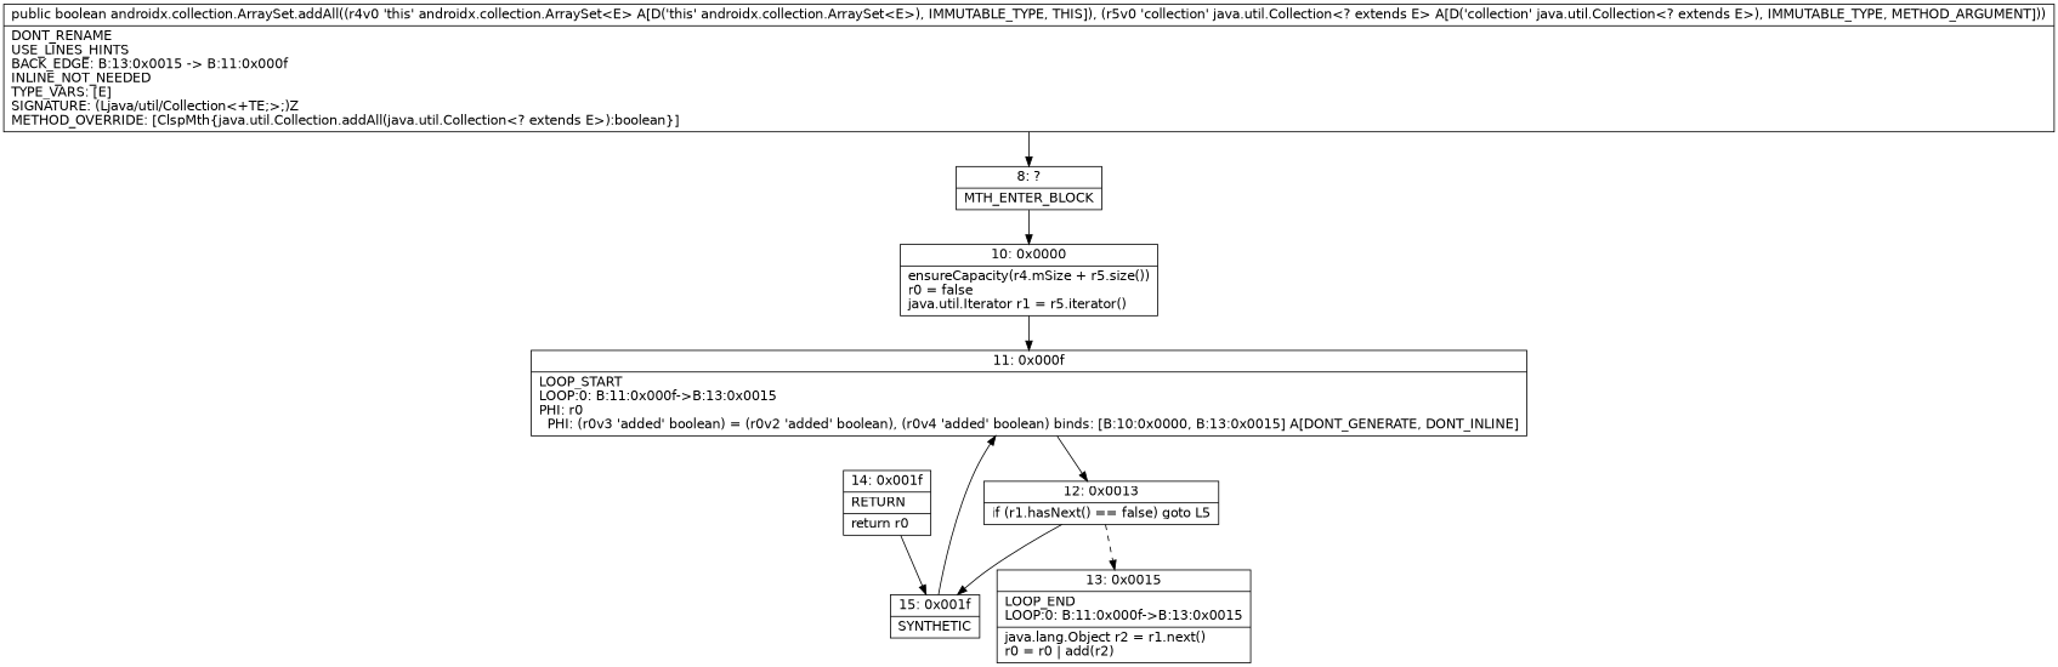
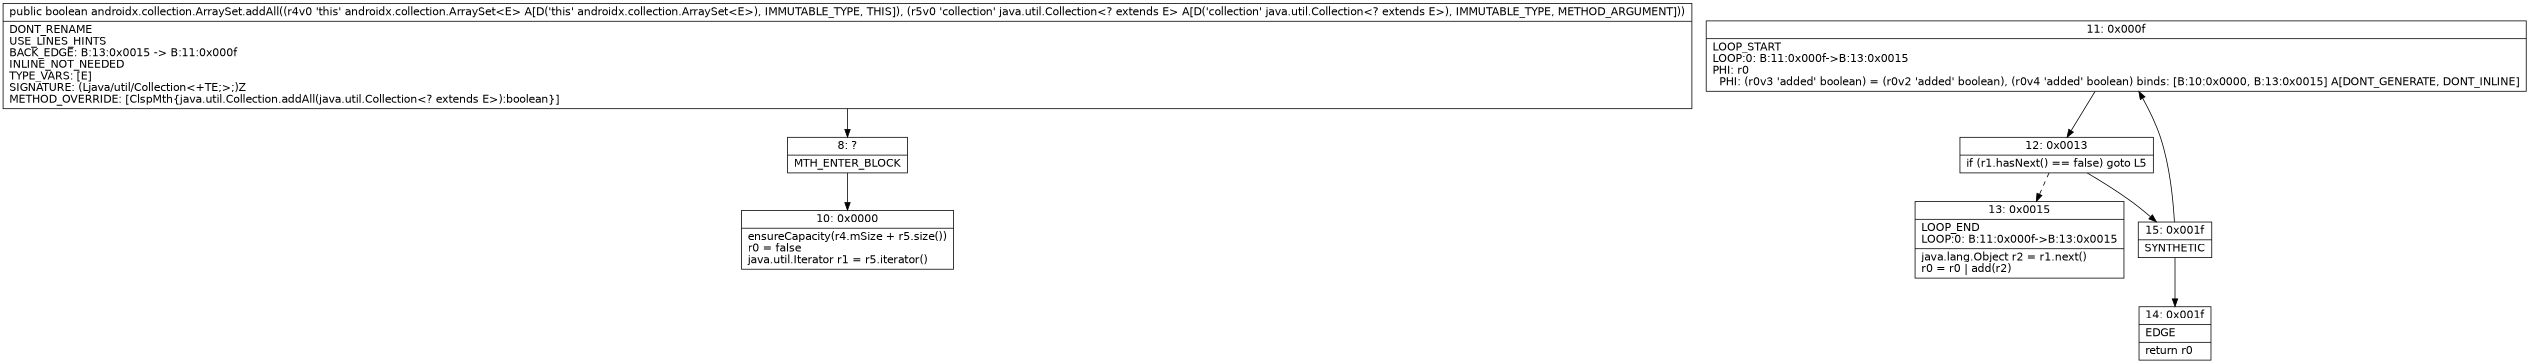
  digraph {
    fontname="DejaVu Sans"
    node [fontname="DejaVu Sans" shape=record]
    edge [fontname="DejaVu Sans"]
    n1 [label="{8\:\ ?|MTH_ENTER_BLOCK\l}"]
    n2 [label="{10\:\ 0x0000|ensureCapacity(r4.mSize + r5.size())\lr0 = false\ljava.util.Iterator r1 = r5.iterator()\l}"]
    n3 [label="{11\:\ 0x000f|LOOP_START\lLOOP:0: B:11:0x000f\-\>B:13:0x0015\lPHI: r0 \l  PHI: (r0v3 'added' boolean) = (r0v2 'added' boolean), (r0v4 'added' boolean) binds: [B:10:0x0000, B:13:0x0015] A[DONT_GENERATE, DONT_INLINE]\l}"]
    n4 [label="{12\:\ 0x0013|if (r1.hasNext() == false) goto L5\l}"]
    n5 [label="{13\:\ 0x0015|LOOP_END\lLOOP:0: B:11:0x000f\-\>B:13:0x0015\l|java.lang.Object r2 = r1.next()\lr0 = r0 \| add(r2)\l}"]
    n6 [label="{15\:\ 0x001f|SYNTHETIC\l}"]
-   n7 [label="{14\:\ 0x001f|RETURN\l|return r0\l}"]
+   n7 [label="{14\:\ 0x001f|EDGE\l|return r0\l}"]
    n8 [label="{public boolean androidx.collection.ArraySet.addAll((r4v0 'this' androidx.collection.ArraySet\<E\> A[D('this' androidx.collection.ArraySet\<E\>), IMMUTABLE_TYPE, THIS]), (r5v0 'collection' java.util.Collection\<? extends E\> A[D('collection' java.util.Collection\<? extends E\>), IMMUTABLE_TYPE, METHOD_ARGUMENT]))  | DONT_RENAME\lUSE_LINES_HINTS\lBACK_EDGE: B:13:0x0015 \-\> B:11:0x000f\lINLINE_NOT_NEEDED\lTYPE_VARS: [E]\lSIGNATURE: (Ljava\/util\/Collection\<+TE;\>;)Z\lMETHOD_OVERRIDE: [ClspMth\{java.util.Collection.addAll(java.util.Collection\<? extends E\>):boolean\}]\l}"]
    n1 -> n2
-   n2 -> n3
    n3 -> n4
    n4 -> n5 [style=dashed]
    n4 -> n6
    n6 -> n3
-   n7 -> n6
+   n6 -> n7
    n8 -> n1
  }
